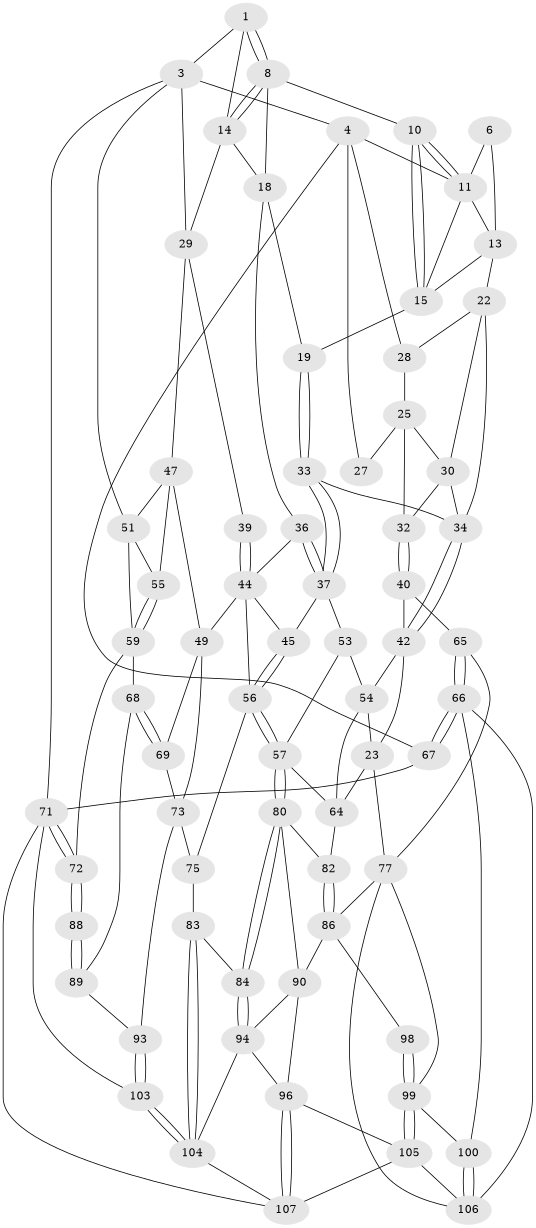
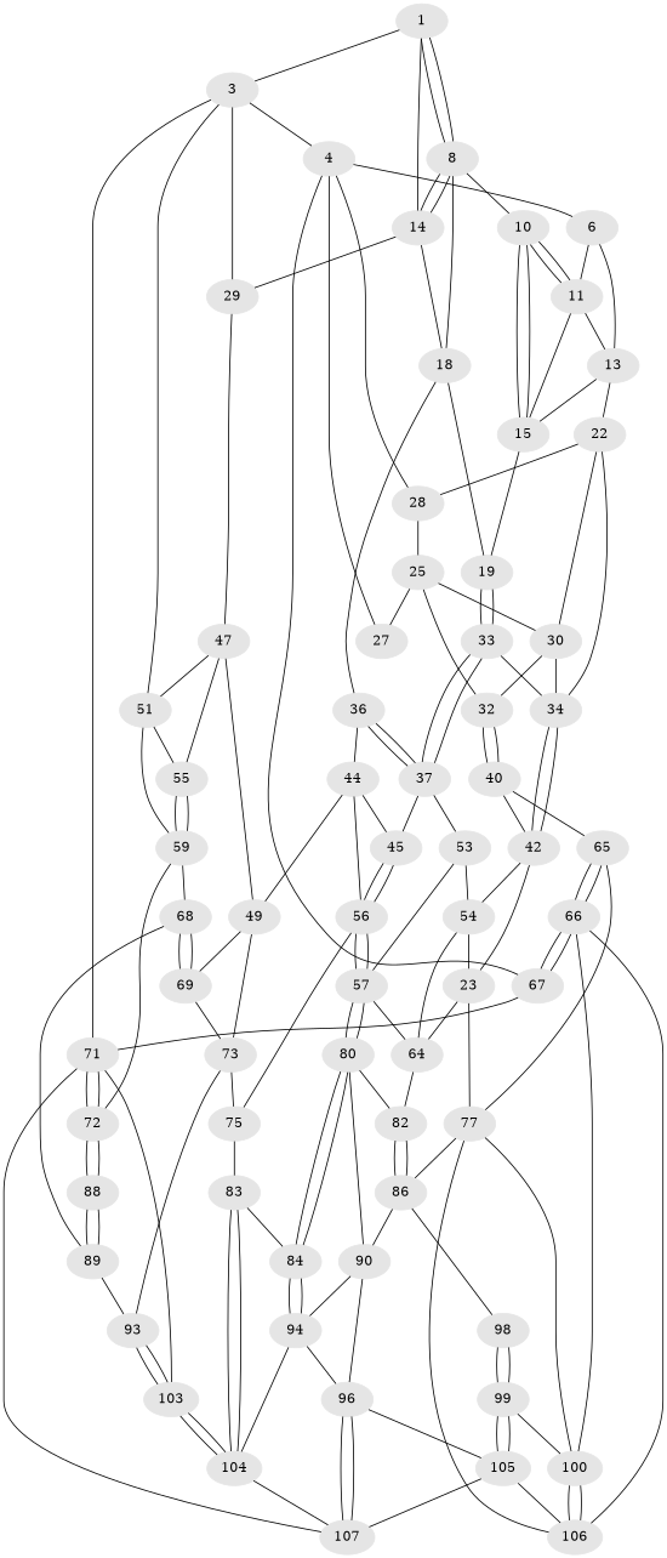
  graph {
    node [color=gray90 style=filled]
    1 [super="+2"]
    3 [super="+28"]
    8 [super="+9"]
    14 [super="+20"]
    4 [super="+5"]
    29 [super="+38"]
    51 [super="+52"]
    71 [super="+112"]
    10
    18 [super="+21"]
    6 [super="+7"]
    n12 [label=28]
    27
    67
-   39
    47 [super="+48"]
    55
    59 [super="+60"]
    72
    103
    107 [super="+108"]
    11 [super="+12"]
    13 [super="+17"]
    25 [super="+26"]
    15 [super="+16"]
    22 [super="+23"]
    19
    36
    30 [super="+31"]
    34 [super="+35"]
    33
    37 [super="+46"]
    44 [super="+50"]
    32
    42 [super="+43"]
    40 [super="+41"]
    65
    49 [super="+70"]
    45
    53
    54 [super="+62"]
    n42 [label=23 super="+76"]
    56 [super="+61"]
    57 [super="+58"]
    77 [super="+78"]
    66 [super="+102"]
    64 [super="+79"]
    69 [super="+85"]
    73 [super="+74"]
    75
    93
    68 [super="+87"]
    80 [super="+81"]
    82
    83
    84
    90
    89 [super="+92"]
    88
    100 [super="+101"]
    106 [super="+111"]
    86 [super="+91"]
    104 [super="+110"]
    98
    94 [super="+95"]
    96 [super="+97"]
    99
    105 [super="+109"]
    1 -- 3
    1 -- 8
    1 -- 8
    1 -- 14
    3 -- 4
    3 -- 29
    3 -- 51
    3 -- 71
    8 -- 14
    8 -- 14
    8 -- 10
    8 -- 18
    14 -- 29
    14 -- 18
-   4 -- 11
+   4 -- 6
    4 -- n12
    4 -- 27
    4 -- 67
-   29 -- 39
    29 -- 47
    51 -- 55
    51 -- 59
    71 -- 72
    71 -- 72
    71 -- 103
    71 -- 107
    10 -- 11
    10 -- 11
    10 -- 15
    10 -- 15
    18 -- 19
    18 -- 36
    6 -- 11
    6 -- 13
    n12 -- 25
    67 -- 71
-   39 -- 44
-   39 -- 44
    47 -- 51
    47 -- 55
    47 -- 49
    55 -- 59
    55 -- 59
    59 -- 72
    59 -- 68
    72 -- 88
    72 -- 88
    103 -- 104
    103 -- 104
    11 -- 13
    11 -- 15
    13 -- 15
    13 -- 22
    25 -- 27
    25 -- 30
    25 -- 32
    15 -- 19
    22 -- n12
    22 -- 30
    22 -- 34
    19 -- 33
    19 -- 33
    36 -- 37
    36 -- 37
    36 -- 44
    30 -- 34
    30 -- 32
    34 -- 42
    34 -- 42
    33 -- 34
    33 -- 37
    33 -- 37
    37 -- 45
    37 -- 53
    44 -- 49
    44 -- 45
    44 -- 56
    32 -- 40
    32 -- 40
    42 -- 54
    42 -- n42
    40 -- 42
    40 -- 65
    65 -- 77
    65 -- 66
    65 -- 66
    49 -- 69
    49 -- 73
    45 -- 56
    45 -- 56
    53 -- 54
    53 -- 57
    54 -- n42
    54 -- 64
    n42 -- 77
    n42 -- 64
    56 -- 57
    56 -- 57
    56 -- 75
    57 -- 64
    57 -- 80
    57 -- 80
-   77 -- 99
+   77 -- 100
    77 -- 106
    77 -- 86
    66 -- 67
    66 -- 67
    66 -- 100
    66 -- 106
    64 -- 82
    69 -- 73
    73 -- 75
    73 -- 93
    75 -- 83
    93 -- 103
    93 -- 103
    68 -- 69 [weight=2]
    68 -- 69
    68 -- 89
    80 -- 82
    80 -- 84
    80 -- 84
    80 -- 90
    82 -- 86
    82 -- 86
    83 -- 84
    83 -- 104
    83 -- 104
    84 -- 94
    84 -- 94
    90 -- 94
    89 -- 93
    88 -- 89 [weight=2]
    88 -- 89
    100 -- 106
    100 -- 106
    86 -- 90
    86 -- 98
    104 -- 107
    98 -- 99
    98 -- 99
    94 -- 104
    94 -- 96
    96 -- 107
    96 -- 107
    96 -- 90
    96 -- 105
    99 -- 100
    99 -- 105
    99 -- 105
    105 -- 107
    105 -- 106
  }
